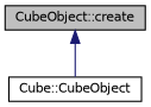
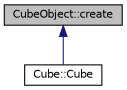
  digraph {
    rankdir=TB
    node [color=black fontname=Helvetica fontsize=10 shape=record style=filled]
    n1 [fillcolor=grey75 fontcolor=black height=0.2 label="CubeObject::create" width=0.4]
-   n2 [fillcolor=white height=0.2 label="Cube::CubeObject" width=0.4]
+   n2 [fillcolor=white height=0.2 label="Cube::Cube" width=0.4]
    n1 -> n2 [color=midnightblue dir=back fontname=Helvetica fontsize=10 labelfontname=Helvetica labelfontsize=10 style=solid]
  }
